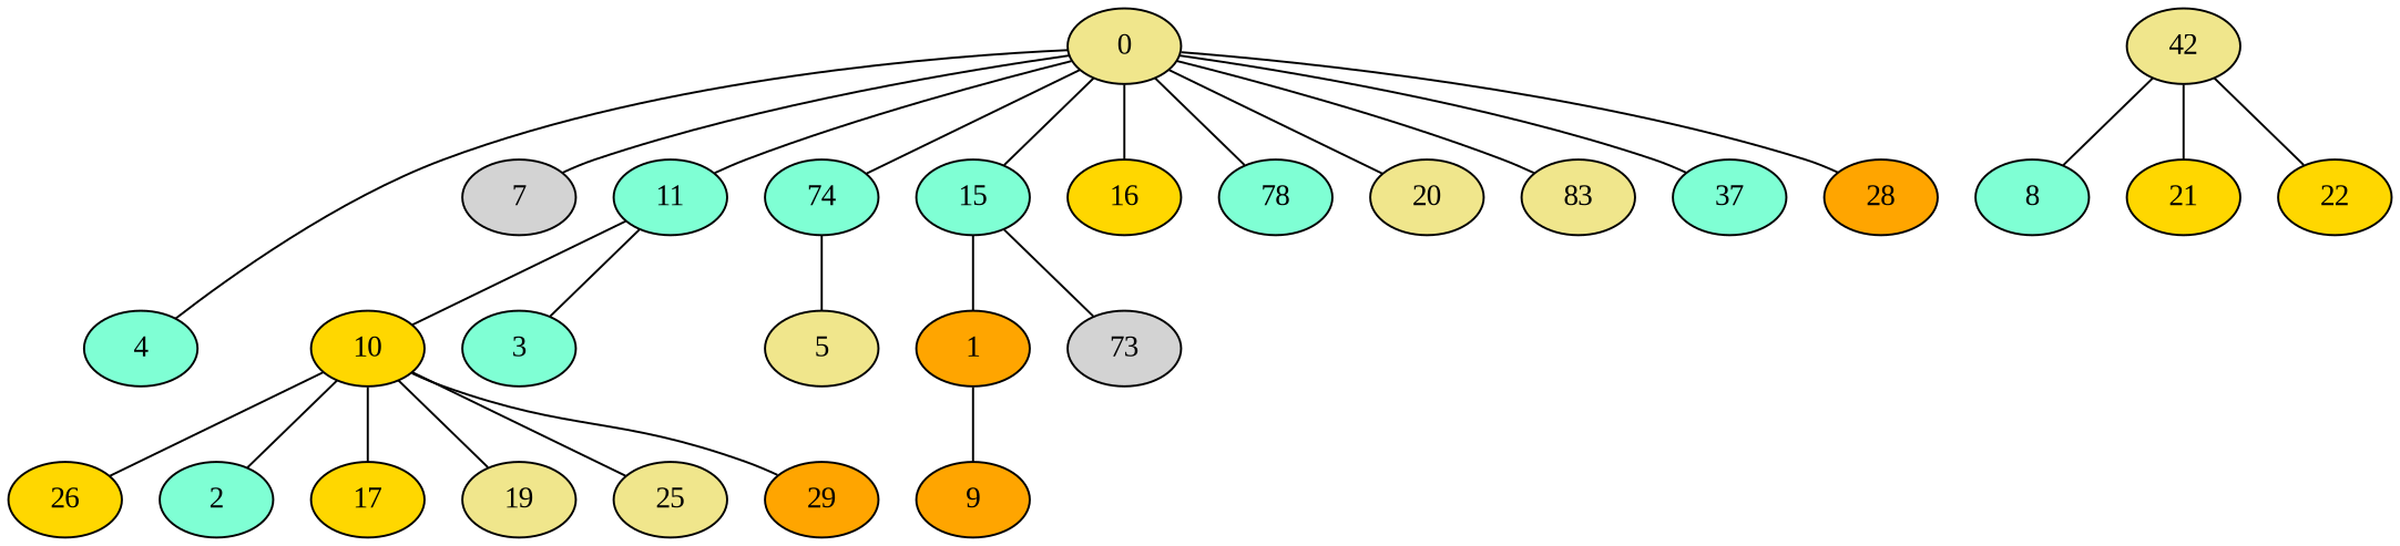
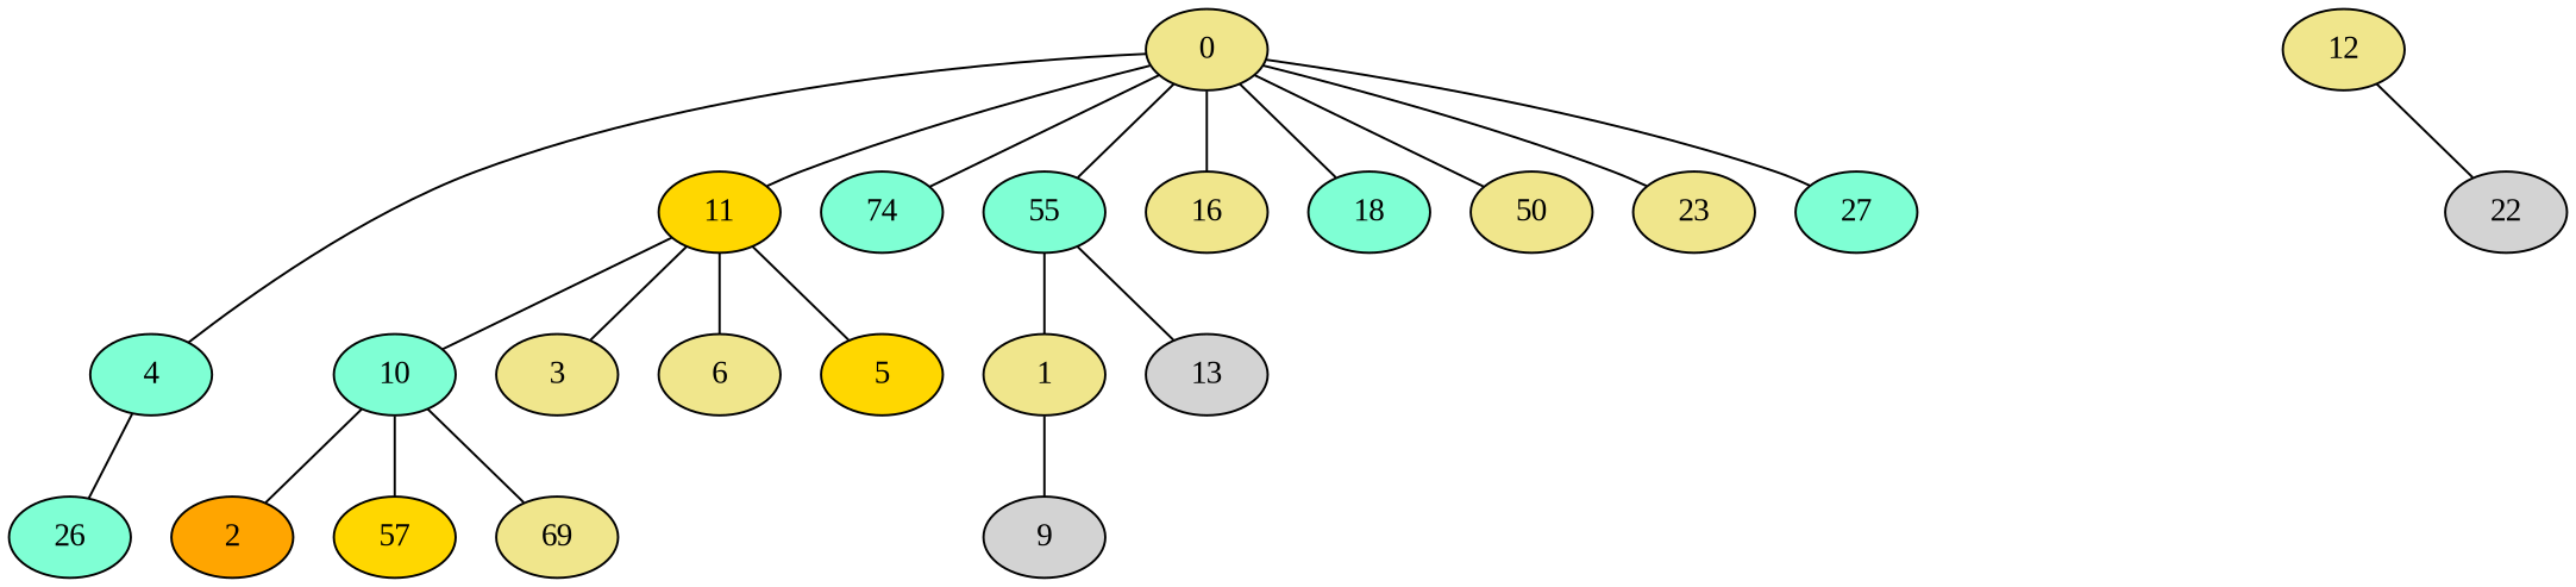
  strict graph {
    fontname="Liberation Serif"
    node [fillcolor=aquamarine fontname="Liberation Serif" style=filled]
    edge [fontname="Liberation Serif"]
    4
    0 [fillcolor=khaki]
-   7 [fillcolor=lightgrey]
-   11
+   11 [fillcolor=gold]
    n5 [label=74]
-   15
-   16 [fillcolor=gold]
-   18 [label=78]
-   20 [fillcolor=khaki]
-   23 [fillcolor=khaki label=83]
-   27 [label=37]
-   28 [fillcolor=orange]
-   10 [fillcolor=gold]
-   3
-   5 [fillcolor=khaki]
-   8
-   12 [fillcolor=khaki label=42]
-   21 [fillcolor=gold]
-   22 [fillcolor=gold]
-   1 [fillcolor=orange]
-   13 [fillcolor=lightgrey label=73]
-   9 [fillcolor=orange]
-   2
-   17 [fillcolor=gold]
-   19 [fillcolor=khaki]
-   25 [fillcolor=khaki]
-   26 [fillcolor=gold]
-   29 [fillcolor=orange]
+   15 [label=55]
+   16 [fillcolor=khaki]
+   18
+   20 [fillcolor=khaki label=50]
+   23 [fillcolor=khaki]
+   27
+   10
+   3 [fillcolor=khaki]
+   5 [fillcolor=gold]
+   6 [fillcolor=khaki]
+   12 [fillcolor=khaki]
+   22 [fillcolor=lightgrey]
+   1 [fillcolor=khaki]
+   13 [fillcolor=lightgrey]
+   9 [fillcolor=lightgrey]
+   2 [fillcolor=orange]
+   17 [fillcolor=gold label=57]
+   19 [fillcolor=khaki label=69]
+   26
    0 -- 4
-   0 -- 7
    0 -- 11
    0 -- n5
    0 -- 15
    0 -- 16
    0 -- 18
    0 -- 20
    0 -- 23
    0 -- 27
-   0 -- 28
    11 -- 10
    11 -- 3
-   n5 -- 5
+   11 -- 5
+   11 -- 6
    15 -- 1
    15 -- 13
    10 -- 2
    10 -- 17
    10 -- 19
-   10 -- 25
-   10 -- 26
-   10 -- 29
-   12 -- 8
-   12 -- 21
+   4 -- 26
    12 -- 22
    1 -- 9
  }
